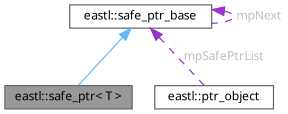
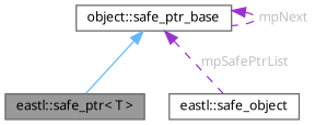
  digraph {
    fontname="Noto Sans"
    node [color=gray40 fillcolor=white fontname="Noto Sans" fontsize=10 shape=box style=filled]
    edge [color=darkorchid3 dir=back fontname="Noto Sans" fontsize=10 labelfontname=Helvetica labelfontsize=10 style=dashed fontcolor=grey]
    n1 [fillcolor=grey60 fontcolor=black height=0.2 label="eastl::safe_ptr\< T \>" width=0.4]
-   n2 [height=0.2 label="eastl::safe_ptr_base" width=0.4]
-   n3 [height=0.2 label="eastl::ptr_object" width=0.4]
+   n2 [height=0.2 label="object::safe_ptr_base" width=0.4]
+   n3 [height=0.2 label="eastl::safe_object" width=0.4]
    n2 -> n1 [color=steelblue1 style=solid fontcolor=""]
    n2 -> n2 [label=" mpNext"]
    n2 -> n3 [label=" mpSafePtrList"]
  }
